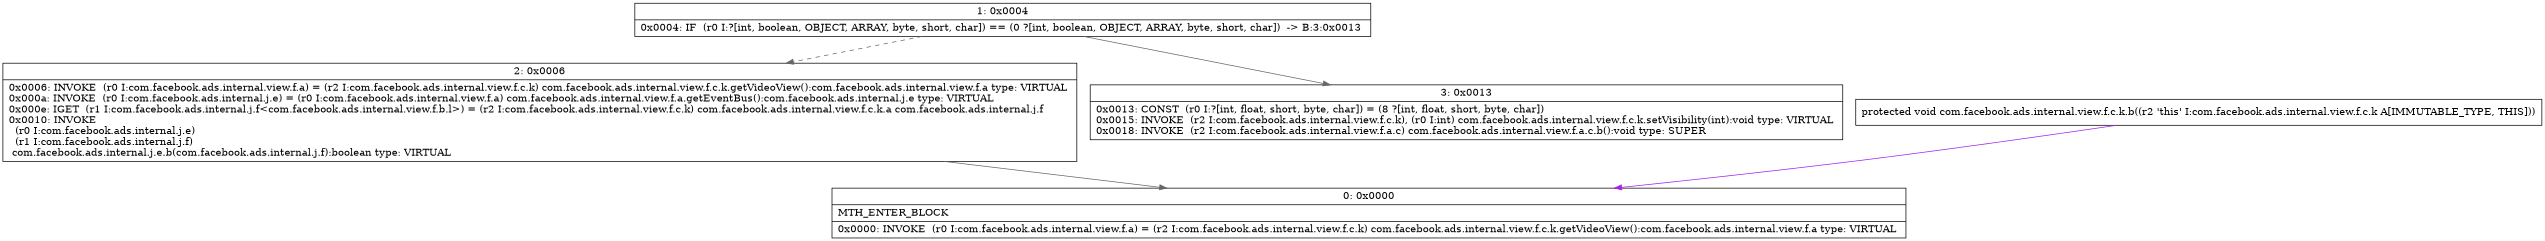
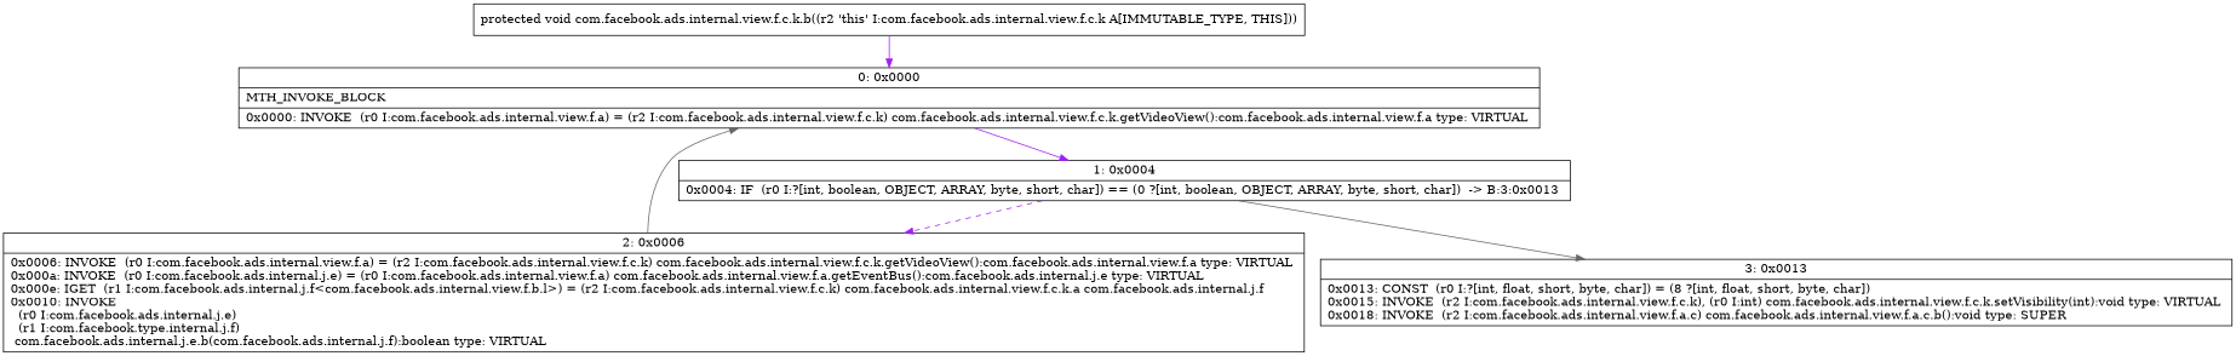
  digraph {
    node [shape=record]
    edge [color=gray40]
-   n1 [label="{0\:\ 0x0000|MTH_ENTER_BLOCK\l|0x0000: INVOKE  (r0 I:com.facebook.ads.internal.view.f.a) = (r2 I:com.facebook.ads.internal.view.f.c.k) com.facebook.ads.internal.view.f.c.k.getVideoView():com.facebook.ads.internal.view.f.a type: VIRTUAL \l}"]
+   n1 [label="{0\:\ 0x0000|MTH_INVOKE_BLOCK\l|0x0000: INVOKE  (r0 I:com.facebook.ads.internal.view.f.a) = (r2 I:com.facebook.ads.internal.view.f.c.k) com.facebook.ads.internal.view.f.c.k.getVideoView():com.facebook.ads.internal.view.f.a type: VIRTUAL \l}"]
    n2 [label="{1\:\ 0x0004|0x0004: IF  (r0 I:?[int, boolean, OBJECT, ARRAY, byte, short, char]) == (0 ?[int, boolean, OBJECT, ARRAY, byte, short, char])  \-\> B:3:0x0013 \l}"]
-   n3 [label="{2\:\ 0x0006|0x0006: INVOKE  (r0 I:com.facebook.ads.internal.view.f.a) = (r2 I:com.facebook.ads.internal.view.f.c.k) com.facebook.ads.internal.view.f.c.k.getVideoView():com.facebook.ads.internal.view.f.a type: VIRTUAL \l0x000a: INVOKE  (r0 I:com.facebook.ads.internal.j.e) = (r0 I:com.facebook.ads.internal.view.f.a) com.facebook.ads.internal.view.f.a.getEventBus():com.facebook.ads.internal.j.e type: VIRTUAL \l0x000e: IGET  (r1 I:com.facebook.ads.internal.j.f\<com.facebook.ads.internal.view.f.b.l\>) = (r2 I:com.facebook.ads.internal.view.f.c.k) com.facebook.ads.internal.view.f.c.k.a com.facebook.ads.internal.j.f \l0x0010: INVOKE  \l  (r0 I:com.facebook.ads.internal.j.e)\l  (r1 I:com.facebook.ads.internal.j.f)\l com.facebook.ads.internal.j.e.b(com.facebook.ads.internal.j.f):boolean type: VIRTUAL \l}"]
+   n3 [label="{2\:\ 0x0006|0x0006: INVOKE  (r0 I:com.facebook.ads.internal.view.f.a) = (r2 I:com.facebook.ads.internal.view.f.c.k) com.facebook.ads.internal.view.f.c.k.getVideoView():com.facebook.ads.internal.view.f.a type: VIRTUAL \l0x000a: INVOKE  (r0 I:com.facebook.ads.internal.j.e) = (r0 I:com.facebook.ads.internal.view.f.a) com.facebook.ads.internal.view.f.a.getEventBus():com.facebook.ads.internal.j.e type: VIRTUAL \l0x000e: IGET  (r1 I:com.facebook.ads.internal.j.f\<com.facebook.ads.internal.view.f.b.l\>) = (r2 I:com.facebook.ads.internal.view.f.c.k) com.facebook.ads.internal.view.f.c.k.a com.facebook.ads.internal.j.f \l0x0010: INVOKE  \l  (r0 I:com.facebook.ads.internal.j.e)\l  (r1 I:com.facebook.type.internal.j.f)\l com.facebook.ads.internal.j.e.b(com.facebook.ads.internal.j.f):boolean type: VIRTUAL \l}"]
    n4 [label="{3\:\ 0x0013|0x0013: CONST  (r0 I:?[int, float, short, byte, char]) = (8 ?[int, float, short, byte, char]) \l0x0015: INVOKE  (r2 I:com.facebook.ads.internal.view.f.c.k), (r0 I:int) com.facebook.ads.internal.view.f.c.k.setVisibility(int):void type: VIRTUAL \l0x0018: INVOKE  (r2 I:com.facebook.ads.internal.view.f.a.c) com.facebook.ads.internal.view.f.a.c.b():void type: SUPER \l}"]
    n5 [label="{protected void com.facebook.ads.internal.view.f.c.k.b((r2 'this' I:com.facebook.ads.internal.view.f.c.k A[IMMUTABLE_TYPE, THIS])) }"]
-   n2 -> n3 [style=dashed]
+   n1 -> n2 [color=purple]
+   n2 -> n3 [color=purple style=dashed]
    n2 -> n4
    n3 -> n1
    n5 -> n1 [color=purple]
  }
